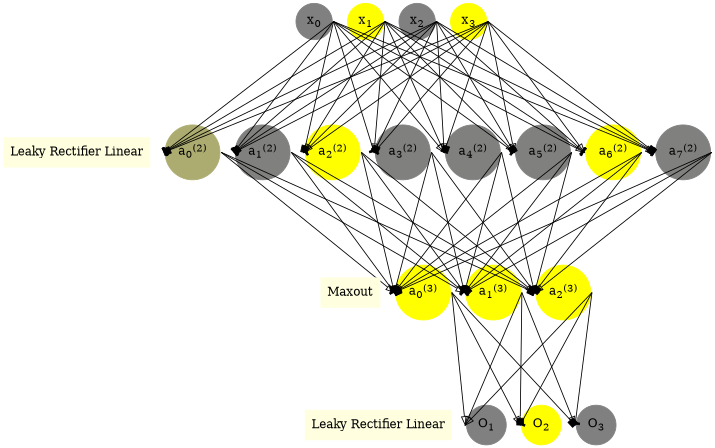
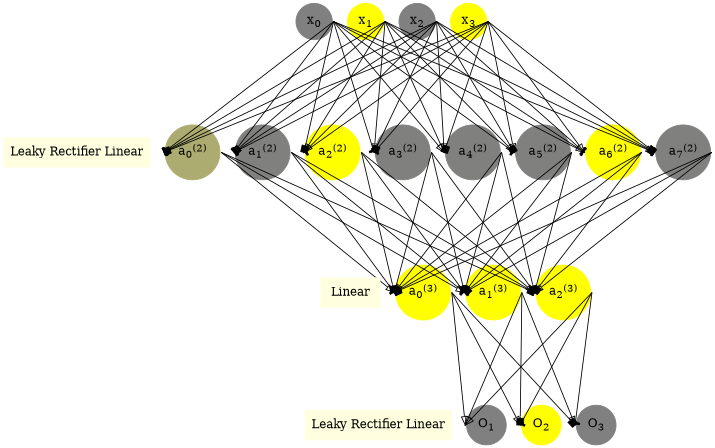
  digraph {
    rankdir=TB
    ranksep=1.4
    splines=false
    node [color="0.1667, 0.0, 0.5" fillcolor="0.1667, 0.0, 0.5" shape=circle style=filled]
    edge [headport=w style=solid tailport=e arrowhead=tee]
    n1 [label=<x<sub>0</sub>>]
    n2 [color="0.1667, 1.0, 1.0" fillcolor="0.1667, 1.0, 1.0" label=<x<sub>1</sub>>]
    n3 [label=<x<sub>2</sub>>]
    n4 [color="0.1667, 1.0, 1.0" fillcolor="0.1667, 1.0, 1.0" label=<x<sub>3</sub>>]
    n5 [color="0.1667, 0.348896, 0.674448" fillcolor="0.1667, 0.348896, 0.674448" label=<a<sub>0</sub><sup>(2)</sup>>]
    n6 [color="0.1667, 0.000445, 0.500222" fillcolor="0.1667, 0.000445, 0.500222" label=<a<sub>1</sub><sup>(2)</sup>>]
    n7 [color="0.1667, 2.130392, 1.565196" fillcolor="0.1667, 2.130392, 1.565196" label=<a<sub>2</sub><sup>(2)</sup>>]
    n8 [color="0.1667, 0.000882, 0.500441" fillcolor="0.1667, 0.000882, 0.500441" label=<a<sub>3</sub><sup>(2)</sup>>]
    n9 [color="0.1667, 0.000594, 0.500297" fillcolor="0.1667, 0.000594, 0.500297" label=<a<sub>4</sub><sup>(2)</sup>>]
    n10 [color="0.1667, 0.000842, 0.500421" fillcolor="0.1667, 0.000842, 0.500421" label=<a<sub>5</sub><sup>(2)</sup>>]
    n11 [color="0.1667, 1.382952, 1.191476" fillcolor="0.1667, 1.382952, 1.191476" label=<a<sub>6</sub><sup>(2)</sup>>]
    n12 [color="0.1667, 0.000206, 0.500103" fillcolor="0.1667, 0.000206, 0.500103" label=<a<sub>7</sub><sup>(2)</sup>>]
    n13 [color="0.1667, 1.562808, 1.281404" fillcolor="0.1667, 1.562808, 1.281404" label=<a<sub>0</sub><sup>(3)</sup>>]
    n14 [color="0.1667, 1.562808, 1.281404" fillcolor="0.1667, 1.562808, 1.281404" label=<a<sub>1</sub><sup>(3)</sup>>]
    n15 [color="0.1667, 1.562808, 1.281404" fillcolor="0.1667, 1.562808, 1.281404" label=<a<sub>2</sub><sup>(3)</sup>>]
    n16 [label=<O<sub>1</sub>>]
    n17 [color="0.1667, 1.0, 1.0" fillcolor="0.1667, 1.0, 1.0" label=<O<sub>2</sub>>]
    n18 [label=<O<sub>3</sub>>]
    n19 [label="Leaky Rectifier Linear" shape=plaintext fillcolor=lightyellow color=black]
-   n20 [label=Maxout shape=plaintext fillcolor=lightyellow color=red]
+   n20 [label=Linear shape=plaintext fillcolor=lightyellow color=red]
    n21 [label="Leaky Rectifier Linear" shape=plaintext fillcolor=lightyellow color=red]
    subgraph sub_1 {
      n1
    }
    subgraph sub_2 {
      n2
    }
    subgraph sub_3 {
      n3
    }
    subgraph sub_4 {
      n4
    }
    subgraph sub_5 {
      n5
    }
    subgraph sub_6 {
      n6
    }
    subgraph sub_7 {
      n7
    }
    subgraph sub_8 {
      n8
    }
    subgraph sub_9 {
      n9
    }
    subgraph sub_10 {
      n10
    }
    subgraph sub_11 {
      n11
    }
    subgraph sub_12 {
      n12
    }
    subgraph sub_13 {
      n13
    }
    subgraph sub_14 {
      n14
    }
    subgraph sub_15 {
      n15
    }
    subgraph sub_16 {
      n16
    }
    subgraph sub_17 {
      n17
    }
    subgraph sub_18 {
      n18
    }
    subgraph sub_19 {
      rank=same
      n1
      n2
      n3
      n4
    }
    subgraph sub_20 {
      rank=same
      n5
      n6
      n7
      n8
      n9
      n10
      n11
      n12
    }
    subgraph sub_21 {
      rank=same
      n13
      n14
      n15
    }
    subgraph sub_22 {
      rank=same
      n16
      n17
      n18
    }
    subgraph sub_23 {
      rank=same
      n5
      n19
    }
    subgraph sub_24 {
      rank=same
      n13
      n20
    }
    subgraph sub_25 {
      rank=same
      n16
      n21
    }
    n1 -> n2 [style=invis arrowhead=""]
    n1 -> n5
    n1 -> n6
    n1 -> n7 [arrowhead=box]
    n1 -> n8
    n1 -> n9 [arrowhead=onormal]
    n1 -> n10
    n1 -> n11
    n1 -> n12
    n2 -> n3 [style=invis arrowhead=""]
    n2 -> n5
    n2 -> n6 [arrowhead=box]
    n2 -> n7 [arrowhead=onormal]
    n2 -> n8 [arrowhead=onormal]
    n2 -> n9 [arrowhead=onormal]
    n2 -> n10 [arrowhead=onormal]
    n2 -> n11 [arrowhead=onormal]
    n2 -> n12 [arrowhead=onormal]
    n3 -> n4 [style=invis arrowhead=""]
    n3 -> n5
    n3 -> n6
    n3 -> n7 [arrowhead=onormal]
    n3 -> n8 [arrowhead=box]
    n3 -> n9 [arrowhead=onormal]
    n3 -> n10 [arrowhead=box]
    n3 -> n11
    n3 -> n12 [arrowhead=box]
    n4 -> n5 [arrowhead=box]
    n4 -> n6
    n4 -> n7
    n4 -> n8
    n4 -> n9 [arrowhead=box]
    n4 -> n10 [arrowhead=onormal]
    n4 -> n11 [arrowhead=onormal]
    n4 -> n12 [arrowhead=box]
    n5 -> n6 [style=invis arrowhead=""]
    n5 -> n13 [arrowhead=onormal]
    n5 -> n14 [arrowhead=onormal]
    n5 -> n15 [arrowhead=box]
    n6 -> n7 [style=invis arrowhead=""]
    n6 -> n13
    n6 -> n14
    n6 -> n15 [arrowhead=box]
    n7 -> n8 [style=invis arrowhead=""]
    n7 -> n13 [arrowhead=box]
    n7 -> n14
    n7 -> n15 [arrowhead=onormal]
    n8 -> n9 [style=invis arrowhead=""]
    n8 -> n13
    n8 -> n14 [arrowhead=box]
    n8 -> n15
    n9 -> n10 [style=invis arrowhead=""]
    n9 -> n13 [arrowhead=onormal]
    n9 -> n14 [arrowhead=box]
    n9 -> n15 [arrowhead=box]
    n10 -> n11 [style=invis arrowhead=""]
    n10 -> n13 [arrowhead=box]
    n10 -> n14
    n10 -> n15
    n11 -> n12 [style=invis arrowhead=""]
    n11 -> n13 [arrowhead=box]
    n11 -> n14 [arrowhead=box]
    n11 -> n15 [arrowhead=box]
    n12 -> n13 [arrowhead=box]
    n12 -> n14
    n12 -> n15 [arrowhead=onormal]
    n13 -> n14 [style=invis arrowhead=""]
    n13 -> n16 [arrowhead=onormal]
    n13 -> n17 [arrowhead=onormal]
    n13 -> n18 [arrowhead=box]
    n14 -> n15 [style=invis arrowhead=""]
    n14 -> n16 [arrowhead=onormal]
    n14 -> n17 [arrowhead=box]
    n14 -> n18 [arrowhead=onormal]
    n15 -> n16 [arrowhead=onormal]
    n15 -> n17
    n15 -> n18
    n16 -> n17 [style=invis arrowhead=""]
    n17 -> n18 [style=invis arrowhead=""]
    n19 -> n5 [style=invis arrowhead=""]
    n20 -> n13 [style=invis arrowhead=""]
    n21 -> n16 [style=invis arrowhead=""]
  }
